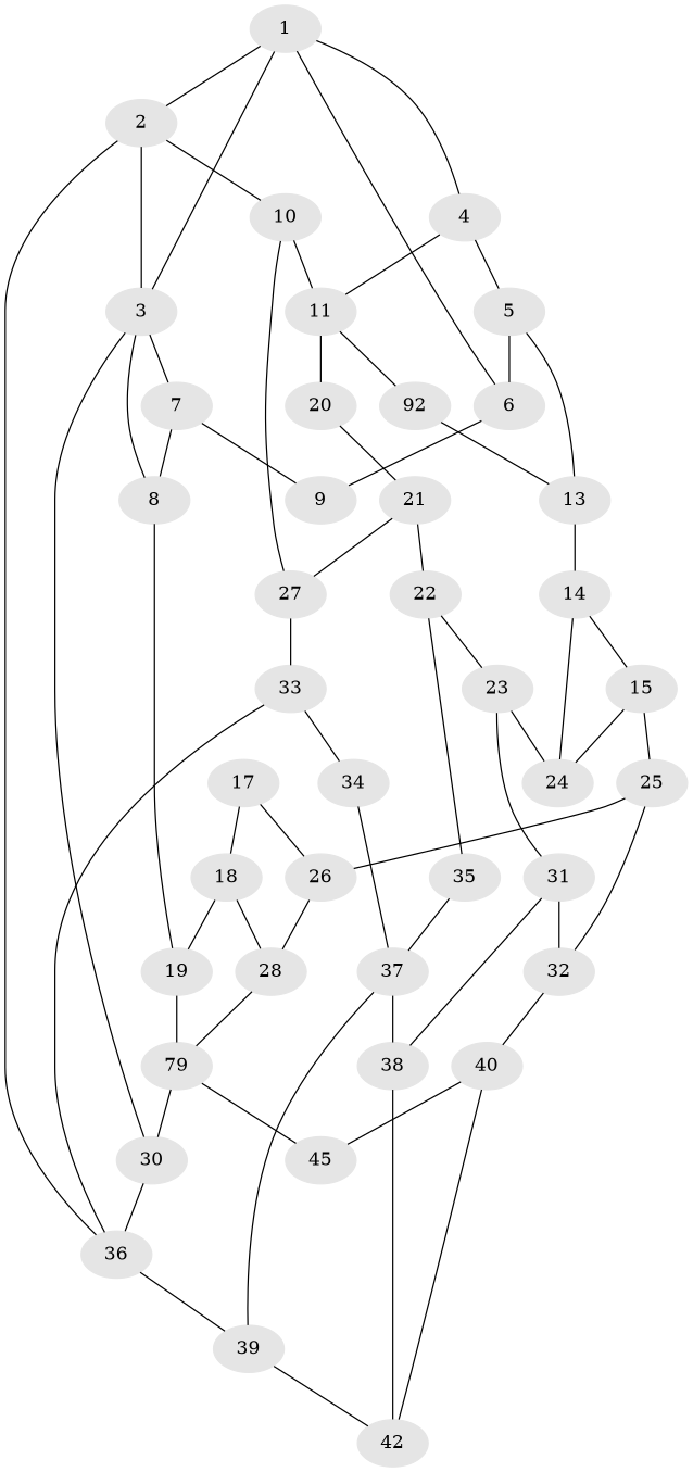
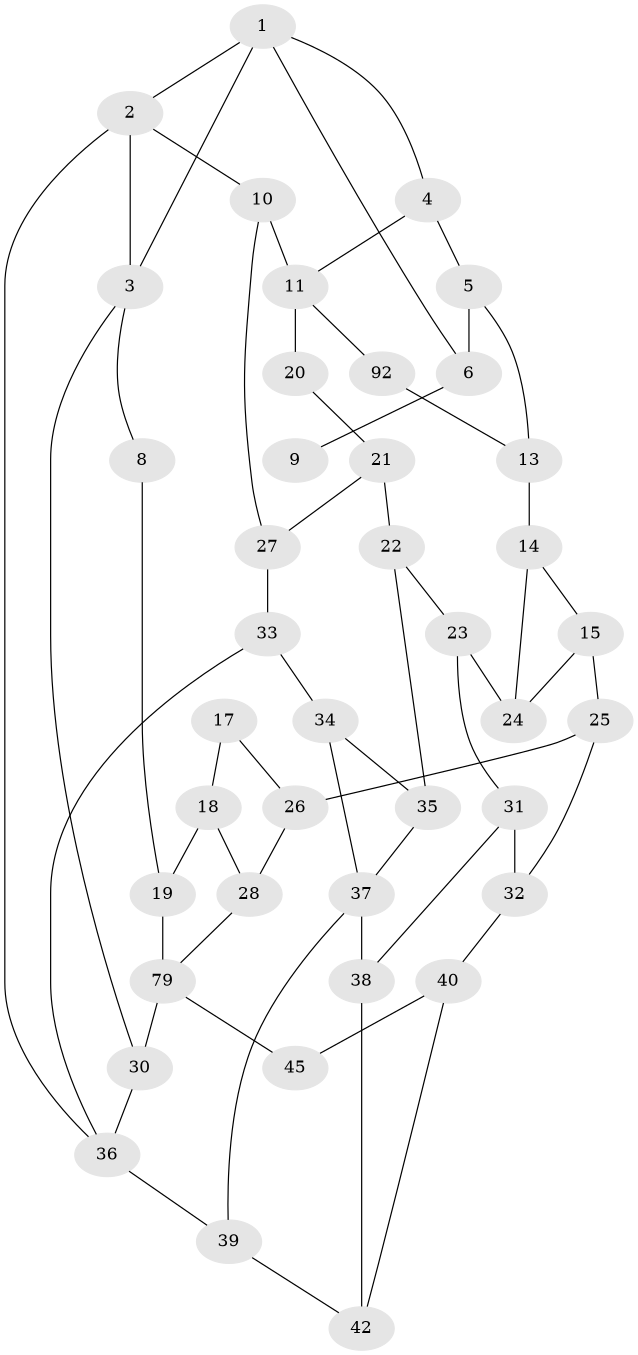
  graph {
    node [color=gray90 style=filled]
    edge [weight=1.0]
    1
    2
    3
    4
    6
    10
    36
-   7
    8
    30
    5
    11
    9
    27
    39
    19
    13
    n18 [label=92]
    20
    14
    n21 [label=79]
    33
    21
    15
    24
    25
    26
    32
    17
    18
    28
    n32 [label=45]
    22
    23
    35
    31
    37
    38
    40
    34
    42
    1 -- 2
    1 -- 3
    1 -- 4
    1 -- 6
    2 -- 3
    2 -- 10
    2 -- 36
-   3 -- 7
    3 -- 8
    3 -- 30
    4 -- 5
    4 -- 11
    6 -- 9
    10 -- 11
    10 -- 27
    36 -- 39
-   7 -- 8
-   7 -- 9
    8 -- 19
    30 -- 36
    5 -- 6
    5 -- 13
    11 -- n18 [weight=2.0]
    11 -- 20 [weight=2.0]
    27 -- 33
    39 -- 42
    19 -- n21
    13 -- 14
    n18 -- 13
    20 -- 21
    14 -- 15
    14 -- 24
    n21 -- 30 [weight=2.0]
    n21 -- n32 [weight=2.0]
    33 -- 36
    33 -- 34
    21 -- 27
    21 -- 22
    15 -- 24
    15 -- 25
    25 -- 26
    25 -- 32
    26 -- 28
    32 -- 40
    17 -- 26
    17 -- 18
    18 -- 19
    18 -- 28
    28 -- n21
    22 -- 23
    22 -- 35
    23 -- 24
    23 -- 31
    35 -- 37
    31 -- 32
    31 -- 38
    37 -- 39
    37 -- 38
    38 -- 42
    40 -- n32
    40 -- 42
+   34 -- 35
    34 -- 37
  }
